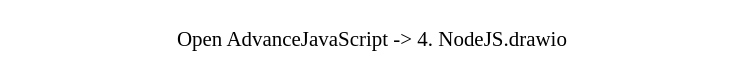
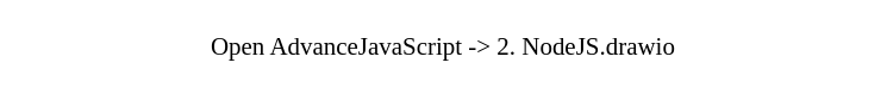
  <mxCell id="0" />
  <mxCell id="1" parent="0" />
- <mxCell id="2" value="Open AdvanceJavaScript -&amp;gt; 4. NodeJS.drawio" style="text;html=1;strokeColor=none;fillColor=none;align=center;verticalAlign=middle;whiteSpace=wrap;rounded=0;fontFamily=Comfortaa;fontSource=https%3A%2F%2Ffonts.googleapis.com%2Fcss%3Ffamily%3DComfortaa;fontSize=35;" parent="1" vertex="1"><mxGeometry x="20" y="20" width="1200" height="90" as="geometry" /></mxCell>
+ <mxCell id="2" value="Open AdvanceJavaScript -&amp;gt; 2. NodeJS.drawio" style="text;html=1;strokeColor=none;fillColor=none;align=center;verticalAlign=middle;whiteSpace=wrap;rounded=0;fontFamily=Comfortaa;fontSource=https%3A%2F%2Ffonts.googleapis.com%2Fcss%3Ffamily%3DComfortaa;fontSize=35;" parent="1" vertex="1"><mxGeometry x="20" y="20" width="1200" height="90" as="geometry" /></mxCell>
